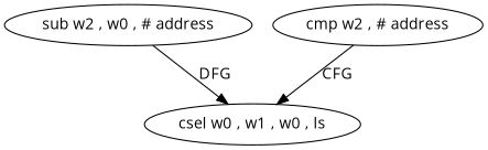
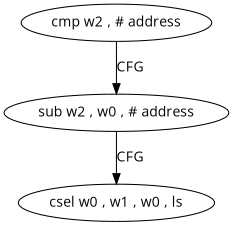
  digraph {
    fontname="Open Sans"
    node [fontname="Open Sans"]
    edge [fontname="Open Sans"]
    n1 [label="sub w2 , w0 , # address"]
    n2 [label="csel w0 , w1 , w0 , ls"]
    n3 [label="cmp w2 , # address"]
-   n1 -> n2 [label=DFG]
-   n3 -> n2 [label=CFG]
+   n1 -> n2 [label=CFG]
+   n3 -> n1 [label=CFG]
  }
